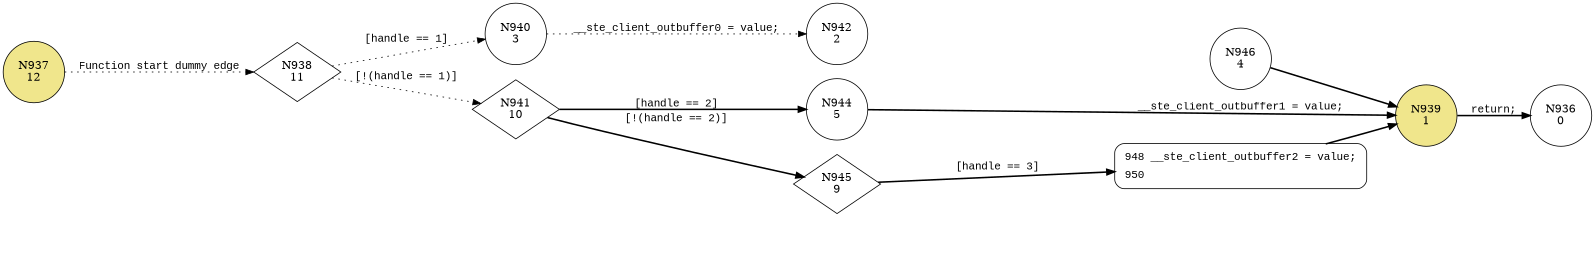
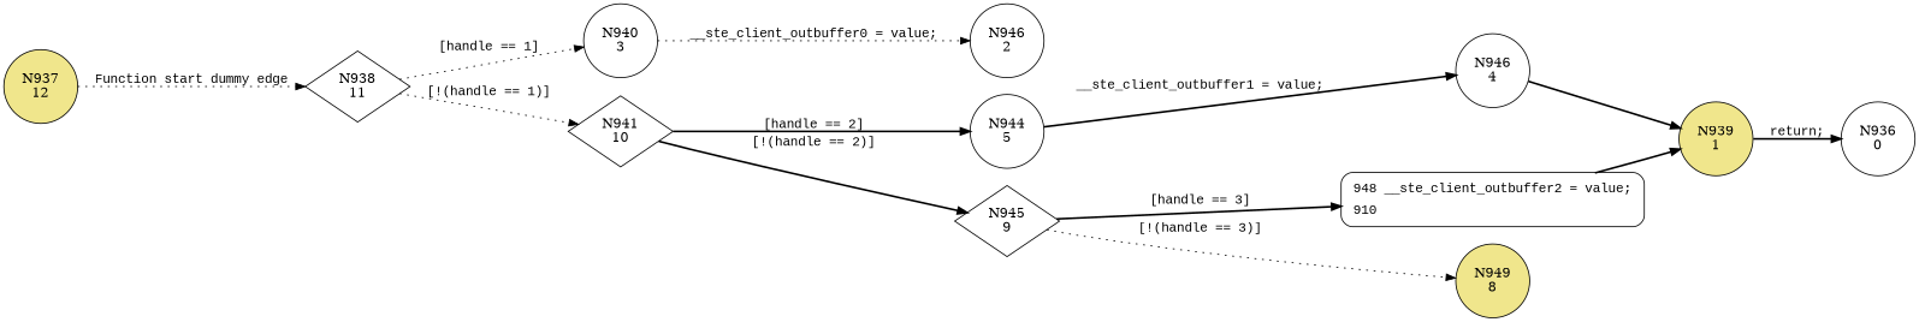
  digraph {
    rankdir=LR
    node [fillcolor=white shape=circle style=filled]
    edge [fontname="Courier New" style=bold]
    n1 [fillcolor=khaki label="N937\n12"]
    n2 [label="N938\n11" shape=diamond]
    n3 [label="N940\n3"]
    n4 [label="N941\n10" shape=diamond]
-   n5 [label="N942\n2"]
+   n5 [label="N946\n2"]
    n6 [label="N944\n5"]
    n7 [label="N945\n9" shape=diamond]
    n8 [label="N946\n4"]
-   n9 [fontname="Courier New" label=<<table border="0" cellborder="0" cellpadding="3" bgcolor="white"><tr><td align="right">948</td><td align="left">__ste_client_outbuffer2 = value;</td></tr><tr><td align="right">950</td><td align="left"></td></tr></table>> penwidth=1 shape=Mrecord style="filled,bold"]
+   n9 [fontname="Courier New" label=<<table border="0" cellborder="0" cellpadding="3" bgcolor="white"><tr><td align="right">948</td><td align="left">__ste_client_outbuffer2 = value;</td></tr><tr><td align="right">910</td><td align="left"></td></tr></table>> penwidth=1 shape=Mrecord style="filled,bold"]
+   n10 [fillcolor=khaki label="N949\n8"]
    n11 [fillcolor=khaki label="N939\n1"]
    n12 [label="N936\n0"]
    n1 -> n2 [label="Function start dummy edge" style=dotted]
    n2 -> n3 [label="[handle == 1]" style=dotted]
    n2 -> n4 [label="[!(handle == 1)]" style=dotted]
    n3 -> n5 [label="__ste_client_outbuffer0 = value;" style=dotted]
    n4 -> n6 [label="[handle == 2]"]
    n4 -> n7 [label="[!(handle == 2)]"]
-   n6 -> n11 [label="__ste_client_outbuffer1 = value;"]
+   n6 -> n8 [label="__ste_client_outbuffer1 = value;"]
    n7 -> n9 [label="[handle == 3]"]
+   n7 -> n10 [label="[!(handle == 3)]" style=dotted]
    n8 -> n11
    n9 -> n11 [fontname=""]
    n11 -> n12 [label="return;"]
  }
